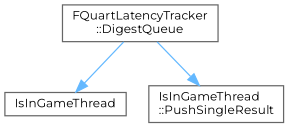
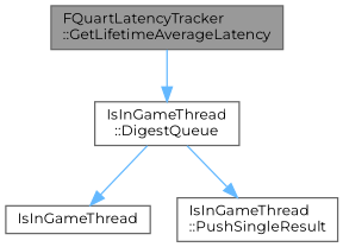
  digraph {
    fontname=Montserrat
    rankdir=TB
    node [color=grey40 fillcolor=white fontname=Montserrat fontsize=10 shape=box style=filled]
    edge [color=steelblue1 fontname=Montserrat fontsize=10 labelfontname=Helvetica labelfontsize=10 style=solid]
-   n2 [height=0.2 label="FQuartLatencyTracker\l::DigestQueue" width=0.4]
+   n1 [color=gray40 fillcolor=grey60 fontcolor=black height=0.2 label="FQuartLatencyTracker\l::GetLifetimeAverageLatency" width=0.4]
+   n2 [height=0.2 label="IsInGameThread\l::DigestQueue" width=0.4]
    n3 [height=0.2 label=IsInGameThread width=0.4]
    n4 [height=0.2 label="IsInGameThread\l::PushSingleResult" width=0.4]
+   n1 -> n2
    n2 -> n3
    n2 -> n4
  }
